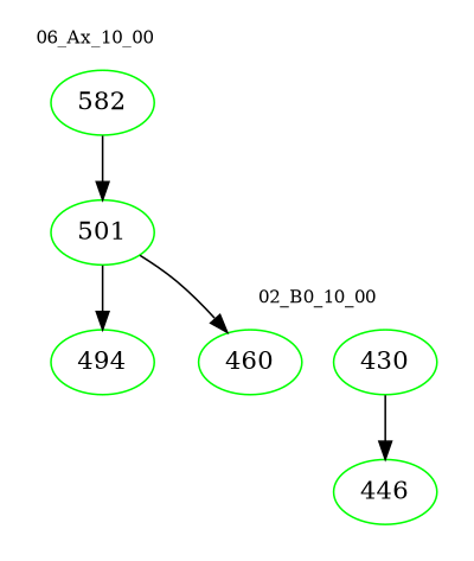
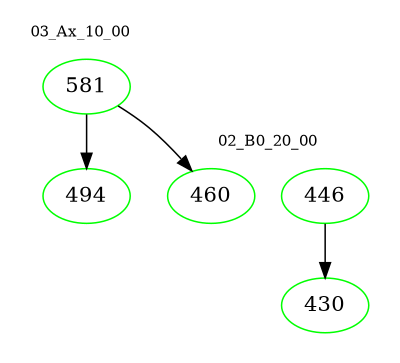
  digraph {
    node [color=green]
    edge [color=black]
-   n1 [label=582]
-   n2 [label=501]
+   n2 [label=581]
    n3 [label=494]
    n4 [label=446]
    n5 [label=430]
    n6 [label=460]
    subgraph cluster_1 {
      color=white
      fontsize=10
-     label="06_Ax_10_00"
-     n1
+     label="03_Ax_10_00"
      n2
      n3
    }
    subgraph cluster_2 {
      color=white
      fontsize=10
-     label="02_B0_10_00"
+     label="02_B0_20_00"
      n4
      n5
      n6
    }
-   n1 -> n2
    n2 -> n3
    n2 -> n6
-   n5 -> n4
+   n4 -> n5
  }
